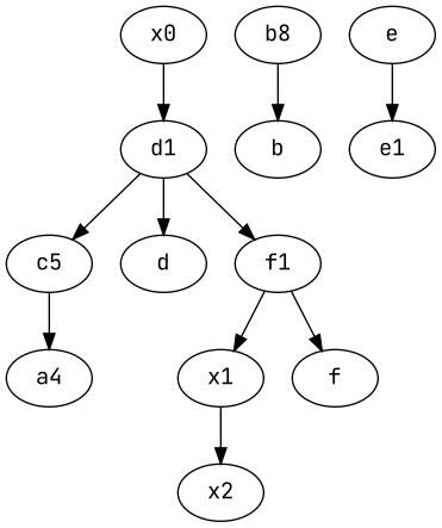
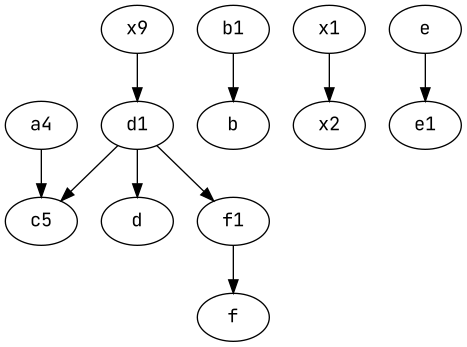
  digraph {
    fontname="JetBrains Mono"
    node [fontname="JetBrains Mono"]
    edge [fontname="JetBrains Mono"]
    n1 [label=c5]
    d1
    d
    f1
    n5 [label=a4]
-   b1 [label=b8]
+   b1
    b
    x1
    x2
-   x0
+   x0 [label=x9]
    e
    e1
    f
-   n1 -> n5
+   n5 -> n1
    d1 -> n1
    d1 -> d
    d1 -> f1
-   f1 -> x1
    f1 -> f
    b1 -> b
    x1 -> x2
    x0 -> d1
    e -> e1
  }
